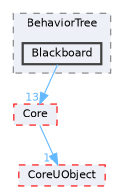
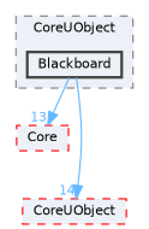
  digraph {
    compound=true
    node [color=red fillcolor="#edf0f7" fontname=Helvetica fontsize=10 shape=box style="filled,dashed"]
    edge [color=steelblue1 fontcolor=steelblue1 fontname=Helvetica fontsize=10 labeldistance=1.5 labelfontname=Helvetica labelfontsize=10]
    n1 [color=grey25 height=0.2 label=Blackboard style="filled,bold" width=0.4]
    n2 [height=0.2 label=Core width=0.4]
    n3 [height=0.2 label=CoreUObject width=0.4]
    subgraph cluster_1 {
      bgcolor="#edf0f7"
      fontname=Helvetica
      fontsize=10
-     label=BehaviorTree
+     label=CoreUObject
      pencolor=grey50
      style="filled,dashed"
      n1
    }
    n1 -> n2 [headlabel=13]
-   n2 -> n3 [headlabel=14]
+   n1 -> n3 [headlabel=14]
  }
